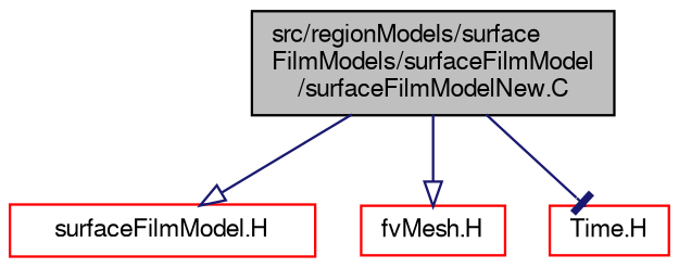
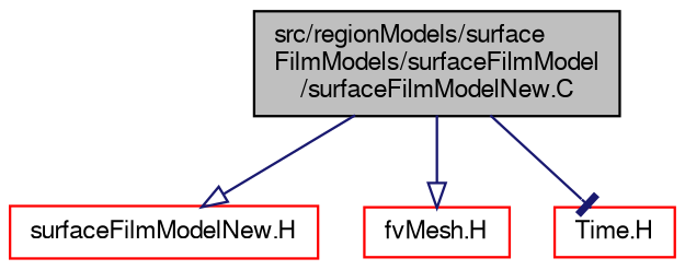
  digraph {
    node [color=red fontname=FreeSans fontsize=10 shape=record]
    edge [color=midnightblue fontname=FreeSans fontsize=10 labelfontname=FreeSans labelfontsize=10 style=solid arrowhead=onormal]
    n1 [color=black fillcolor=grey75 fontcolor=black height=0.2 label="src/regionModels/surface\lFilmModels/surfaceFilmModel\l/surfaceFilmModelNew.C" style=filled width=0.4]
-   n2 [height=0.2 label="surfaceFilmModel.H" width=0.4]
+   n2 [height=0.2 label="surfaceFilmModelNew.H" width=0.4]
    n3 [height=0.2 label="fvMesh.H" width=0.4]
    n4 [height=0.2 label="Time.H" width=0.4]
    n1 -> n2
    n1 -> n3
    n1 -> n4 [arrowhead=tee]
  }
